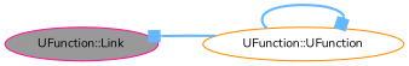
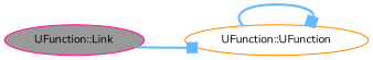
  digraph {
    rankdir=LR
    fontname=Nunito
    node [fontname=Nunito fontsize=10 shape=ellipse style=filled]
    edge [color=steelblue1 fontname=Nunito fontsize=10 labelfontname=Helvetica labelfontsize=10 style=bold arrowhead=box]
    n1 [color=deeppink fillcolor=grey60 fontcolor=black height=0.2 label="UFunction::Link" width=0.4]
    n2 [color=darkorange fillcolor=white height=0.2 label="UFunction::UFunction" width=0.4]
-   n2 -> n1
+   n1 -> n2
    n2 -> n2
  }
